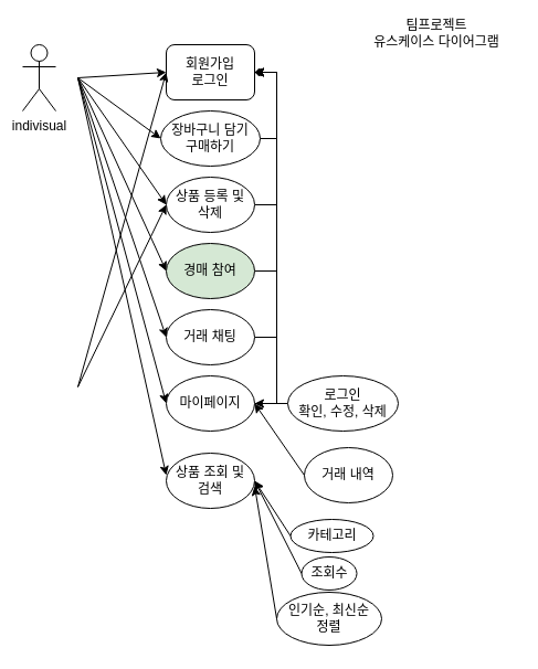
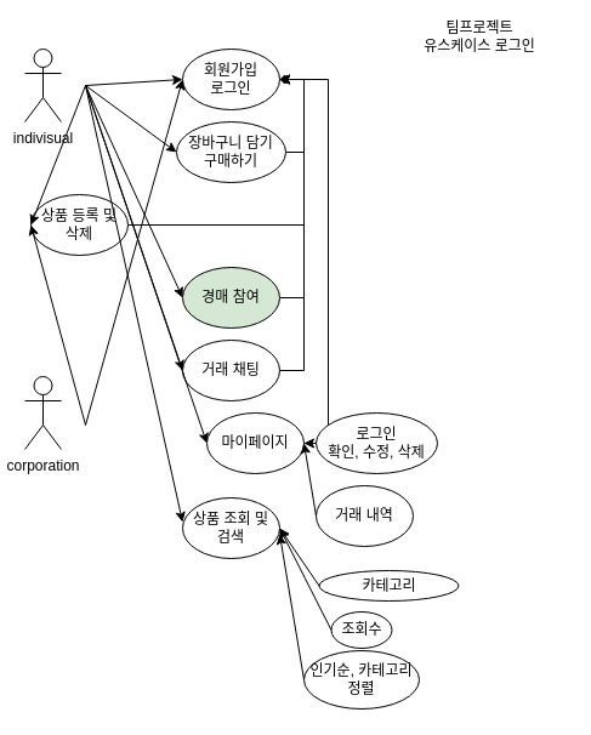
  <mxCell id="0" />
  <mxCell id="1" parent="0" />
  <mxCell id="2" value="indivisual" style="shape=umlActor;verticalLabelPosition=bottom;verticalAlign=top;html=1;outlineConnect=0;" parent="1" vertex="1"><mxGeometry x="20" y="40" width="30" height="60" as="geometry" /></mxCell>
+ <mxCell id="3" value="corporation" style="shape=umlActor;verticalLabelPosition=bottom;verticalAlign=top;html=1;outlineConnect=0;" parent="1" vertex="1"><mxGeometry x="20" y="310" width="30" height="60" as="geometry" /></mxCell>
  <mxCell id="4" value="" style="endArrow=classic;html=1;entryX=0;entryY=0.5;entryDx=0;entryDy=0;" parent="1" target="7" edge="1"><mxGeometry width="50" height="50" relative="1" as="geometry"><mxPoint x="70" y="70" as="sourcePoint" /><mxPoint x="140" y="110" as="targetPoint" /></mxGeometry></mxCell>
- <mxCell id="5" value="회원가입&lt;br&gt;로그인" style="whiteSpace=wrap;html=1;rounded=1;" parent="1" vertex="1"><mxGeometry x="150" y="40" width="80" height="50" as="geometry" /></mxCell>
+ <mxCell id="5" value="회원가입&lt;br&gt;로그인" style="ellipse;whiteSpace=wrap;html=1;" parent="1" vertex="1"><mxGeometry x="150" y="40" width="80" height="50" as="geometry" /></mxCell>
  <mxCell id="6" style="edgeStyle=orthogonalEdgeStyle;rounded=0;orthogonalLoop=1;jettySize=auto;html=1;exitX=1;exitY=0.5;exitDx=0;exitDy=0;entryX=1;entryY=0.5;entryDx=0;entryDy=0;endArrow=diamond;" parent="1" source="7" target="5" edge="1"><mxGeometry relative="1" as="geometry"><Array as="points"><mxPoint x="250" y="125" /><mxPoint x="250" y="65" /></Array></mxGeometry></mxCell>
  <mxCell id="7" value="장바구니 담기&lt;br&gt;구매하기" style="ellipse;whiteSpace=wrap;html=1;" parent="1" vertex="1"><mxGeometry x="145" y="100" width="90" height="50" as="geometry" /></mxCell>
  <mxCell id="8" style="edgeStyle=orthogonalEdgeStyle;rounded=0;orthogonalLoop=1;jettySize=auto;html=1;exitX=1;exitY=0.5;exitDx=0;exitDy=0;entryX=1;entryY=0.5;entryDx=0;entryDy=0;" parent="1" source="9" target="5" edge="1"><mxGeometry relative="1" as="geometry" /></mxCell>
- <mxCell id="9" value="상품 등록 및&lt;br&gt;삭제" style="ellipse;whiteSpace=wrap;html=1;" parent="1" vertex="1"><mxGeometry x="150" y="160" width="80" height="50" as="geometry" /></mxCell>
+ <mxCell id="9" value="상품 등록 및&lt;br&gt;삭제" style="ellipse;whiteSpace=wrap;html=1;" parent="1" vertex="1"><mxGeometry x="25" y="160" width="80" height="50" as="geometry" /></mxCell>
  <mxCell id="10" value="" style="endArrow=classic;html=1;entryX=0;entryY=0.5;entryDx=0;entryDy=0;" parent="1" target="9" edge="1"><mxGeometry width="50" height="50" relative="1" as="geometry"><mxPoint x="70" y="70" as="sourcePoint" /><mxPoint x="140" y="190" as="targetPoint" /></mxGeometry></mxCell>
  <mxCell id="11" value="" style="endArrow=classic;html=1;entryX=0;entryY=0.5;entryDx=0;entryDy=0;" parent="1" target="13" edge="1"><mxGeometry width="50" height="50" relative="1" as="geometry"><mxPoint x="70" y="70" as="sourcePoint" /><mxPoint x="145" y="250" as="targetPoint" /></mxGeometry></mxCell>
  <mxCell id="12" style="edgeStyle=orthogonalEdgeStyle;rounded=0;orthogonalLoop=1;jettySize=auto;html=1;exitX=1;exitY=0.5;exitDx=0;exitDy=0;entryX=1;entryY=0.5;entryDx=0;entryDy=0;" parent="1" source="13" target="5" edge="1"><mxGeometry relative="1" as="geometry" /></mxCell>
  <mxCell id="13" value="경매 참여" style="ellipse;whiteSpace=wrap;html=1;fillColor=#d5e8d4;" parent="1" vertex="1"><mxGeometry x="150" y="220" width="80" height="50" as="geometry" /></mxCell>
  <mxCell id="14" style="edgeStyle=orthogonalEdgeStyle;rounded=0;orthogonalLoop=1;jettySize=auto;html=1;exitX=1;exitY=0.5;exitDx=0;exitDy=0;entryX=1;entryY=0.5;entryDx=0;entryDy=0;" parent="1" source="15" target="5" edge="1"><mxGeometry relative="1" as="geometry" /></mxCell>
  <mxCell id="15" value="거래 채팅" style="ellipse;whiteSpace=wrap;html=1;" parent="1" vertex="1"><mxGeometry x="150" y="280" width="80" height="50" as="geometry" /></mxCell>
  <mxCell id="16" value="" style="endArrow=classic;html=1;entryX=0;entryY=0.5;entryDx=0;entryDy=0;" parent="1" target="15" edge="1"><mxGeometry width="50" height="50" relative="1" as="geometry"><mxPoint x="70" y="70" as="sourcePoint" /><mxPoint x="240" y="240" as="targetPoint" /></mxGeometry></mxCell>
  <mxCell id="17" value="" style="endArrow=classic;html=1;entryX=0;entryY=0.5;entryDx=0;entryDy=0;" parent="1" target="5" edge="1"><mxGeometry width="50" height="50" relative="1" as="geometry"><mxPoint x="70" y="70" as="sourcePoint" /><mxPoint x="240" y="240" as="targetPoint" /></mxGeometry></mxCell>
  <mxCell id="18" value="" style="endArrow=classic;html=1;entryX=0;entryY=0.5;entryDx=0;entryDy=0;" parent="1" target="5" edge="1"><mxGeometry width="50" height="50" relative="1" as="geometry"><mxPoint x="70" y="350" as="sourcePoint" /><mxPoint x="120" y="300" as="targetPoint" /></mxGeometry></mxCell>
  <mxCell id="19" value="" style="endArrow=classic;html=1;entryX=0;entryY=0.5;entryDx=0;entryDy=0;" parent="1" target="9" edge="1"><mxGeometry width="50" height="50" relative="1" as="geometry"><mxPoint x="70" y="350" as="sourcePoint" /><mxPoint x="120" y="300" as="targetPoint" /></mxGeometry></mxCell>
  <mxCell id="20" value="상품 조회 및&lt;br&gt;검색" style="ellipse;whiteSpace=wrap;html=1;" parent="1" vertex="1"><mxGeometry x="150" y="410" width="80" height="50" as="geometry" /></mxCell>
  <mxCell id="21" value="" style="endArrow=classic;html=1;entryX=0;entryY=0.5;entryDx=0;entryDy=0;" parent="1" edge="1" target="23"><mxGeometry width="50" height="50" relative="1" as="geometry"><mxPoint x="70" y="70" as="sourcePoint" /><mxPoint x="150" y="380" as="targetPoint" /></mxGeometry></mxCell>
  <mxCell id="22" style="edgeStyle=orthogonalEdgeStyle;rounded=0;orthogonalLoop=1;jettySize=auto;html=1;exitX=1;exitY=0.5;exitDx=0;exitDy=0;entryX=1;entryY=0.5;entryDx=0;entryDy=0;" edge="1" parent="1" source="23" target="5"><mxGeometry relative="1" as="geometry" /></mxCell>
- <mxCell id="23" value="마이페이지" style="ellipse;whiteSpace=wrap;html=1;" parent="1" vertex="1"><mxGeometry x="150" y="340" width="80" height="50" as="geometry" /></mxCell>
+ <mxCell id="23" value="마이페이지" style="ellipse;whiteSpace=wrap;html=1;" parent="1" vertex="1"><mxGeometry x="170" y="340" width="80" height="50" as="geometry" /></mxCell>
  <mxCell id="24" value="" style="endArrow=classic;html=1;entryX=0;entryY=0.5;entryDx=0;entryDy=0;" parent="1" edge="1"><mxGeometry width="50" height="50" relative="1" as="geometry"><mxPoint x="70" y="70" as="sourcePoint" /><mxPoint x="150" y="430" as="targetPoint" /></mxGeometry></mxCell>
  <mxCell id="25" value="조회수" style="ellipse;whiteSpace=wrap;html=1;" parent="1" vertex="1"><mxGeometry x="272.5" y="504" width="50" height="30" as="geometry" /></mxCell>
- <mxCell id="26" value="거래 내역" style="ellipse;whiteSpace=wrap;html=1;" parent="1" vertex="1"><mxGeometry x="275" y="405" width="80" height="50" as="geometry" /></mxCell>
+ <mxCell id="26" value="거래 내역" style="ellipse;whiteSpace=wrap;html=1;" parent="1" vertex="1"><mxGeometry x="260" y="400" width="80" height="50" as="geometry" /></mxCell>
  <mxCell id="27" style="edgeStyle=orthogonalEdgeStyle;rounded=0;orthogonalLoop=1;jettySize=auto;html=1;exitX=0;exitY=0.5;exitDx=0;exitDy=0;entryX=1;entryY=0.5;entryDx=0;entryDy=0;" parent="1" source="28" target="23" edge="1"><mxGeometry relative="1" as="geometry" /></mxCell>
  <mxCell id="28" value="로그인&lt;br&gt;확인, 수정, 삭제" style="ellipse;whiteSpace=wrap;html=1;" parent="1" vertex="1"><mxGeometry x="260" y="340" width="100" height="50" as="geometry" /></mxCell>
  <mxCell id="29" value="" style="endArrow=classic;html=1;exitX=0;exitY=0.5;exitDx=0;exitDy=0;entryX=1;entryY=0.5;entryDx=0;entryDy=0;" parent="1" source="26" target="23" edge="1"><mxGeometry width="50" height="50" relative="1" as="geometry"><mxPoint x="190" y="220" as="sourcePoint" /><mxPoint x="240" y="170" as="targetPoint" /></mxGeometry></mxCell>
- <mxCell id="30" value="인기순, 최신순&lt;br&gt;정렬" style="ellipse;whiteSpace=wrap;html=1;" parent="1" vertex="1"><mxGeometry x="250" y="536" width="95" height="48" as="geometry" /></mxCell>
+ <mxCell id="30" value="인기순, 카테고리&lt;br&gt;정렬" style="ellipse;whiteSpace=wrap;html=1;" parent="1" vertex="1"><mxGeometry x="250" y="536" width="95" height="48" as="geometry" /></mxCell>
  <mxCell id="31" value="" style="endArrow=classic;html=1;exitX=0;exitY=0.5;exitDx=0;exitDy=0;entryX=1;entryY=0.5;entryDx=0;entryDy=0;" parent="1" source="25" edge="1" target="20"><mxGeometry width="50" height="50" relative="1" as="geometry"><mxPoint x="260" y="554" as="sourcePoint" /><mxPoint x="230" y="494" as="targetPoint" /></mxGeometry></mxCell>
  <mxCell id="32" value="" style="endArrow=classic;html=1;exitX=0;exitY=0.5;exitDx=0;exitDy=0;" parent="1" edge="1" source="30"><mxGeometry width="50" height="50" relative="1" as="geometry"><mxPoint x="252.5" y="496" as="sourcePoint" /><mxPoint x="230" y="440" as="targetPoint" /></mxGeometry></mxCell>
- <mxCell id="33" value="카테고리" style="ellipse;whiteSpace=wrap;html=1;" parent="1" vertex="1"><mxGeometry x="262.5" y="470" width="75" height="30" as="geometry" /></mxCell>
+ <mxCell id="33" value="카테고리" style="ellipse;whiteSpace=wrap;html=1;" parent="1" vertex="1"><mxGeometry x="262.5" y="470" width="115" height="25" as="geometry" /></mxCell>
  <mxCell id="34" value="" style="endArrow=classic;html=1;exitX=0;exitY=0.5;exitDx=0;exitDy=0;entryX=1;entryY=0.5;entryDx=0;entryDy=0;" parent="1" source="33" edge="1" target="20"><mxGeometry width="50" height="50" relative="1" as="geometry"><mxPoint x="285" y="469" as="sourcePoint" /><mxPoint x="230" y="494" as="targetPoint" /></mxGeometry></mxCell>
- <mxCell id="35" value="팀프로젝트&lt;br&gt;유스케이스 다이어그램" style="text;html=1;strokeColor=none;fillColor=none;align=center;verticalAlign=middle;whiteSpace=wrap;rounded=0;" parent="1" vertex="1"><mxGeometry x="325" y="20" width="140" height="20" as="geometry" /></mxCell>
+ <mxCell id="35" value="팀프로젝트&lt;br&gt;유스케이스 로그인" style="text;html=1;strokeColor=none;fillColor=none;align=center;verticalAlign=middle;whiteSpace=wrap;rounded=0;" parent="1" vertex="1"><mxGeometry x="325" y="20" width="140" height="20" as="geometry" /></mxCell>
